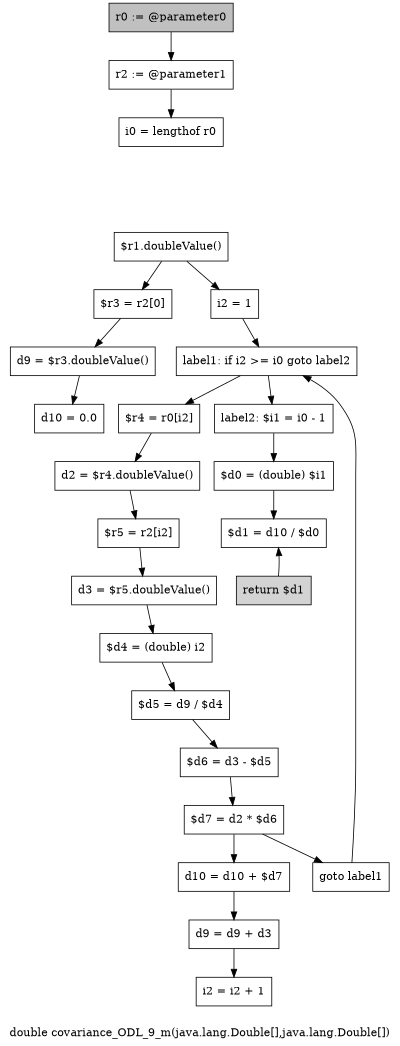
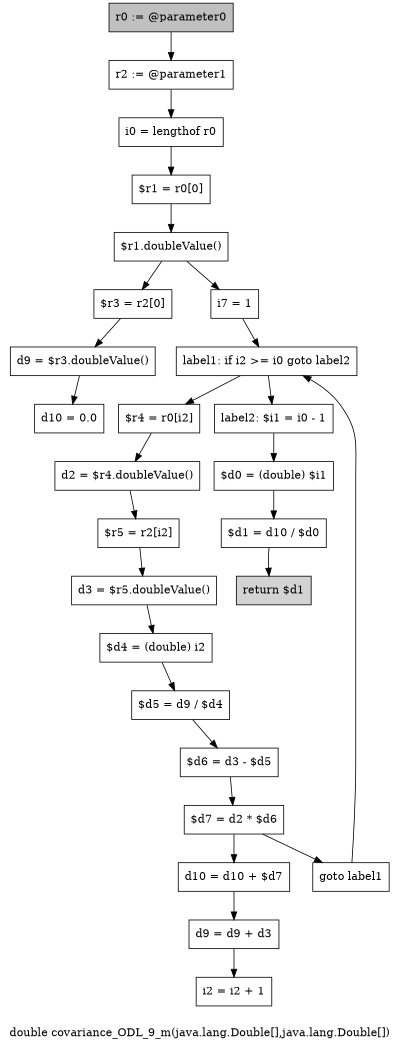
  digraph {
    label="double covariance_ODL_9_m(java.lang.Double[],java.lang.Double[])"
    node [shape=box]
    n1 [fillcolor=gray label="r0 := @parameter0" style=filled]
    n2 [label="r2 := @parameter1"]
    n3 [label="i0 = lengthof r0"]
+   n4 [label="$r1 = r0[0]"]
    n5 [label="$r1.doubleValue()"]
    n6 [label="$r3 = r2[0]"]
-   n7 [label="i2 = 1"]
+   n7 [label="i7 = 1"]
    n8 [label="d9 = $r3.doubleValue()"]
    n9 [label="d10 = 0.0"]
    n10 [label="label1: if i2 >= i0 goto label2"]
    n11 [label="$r4 = r0[i2]"]
    n12 [label="label2: $i1 = i0 - 1"]
    n13 [label="d2 = $r4.doubleValue()"]
    n14 [label="$d0 = (double) $i1"]
    n15 [label="$r5 = r2[i2]"]
    n16 [label="$d1 = d10 / $d0"]
    n17 [label="d3 = $r5.doubleValue()"]
    n18 [label="$d4 = (double) i2"]
    n19 [label="$d5 = d9 / $d4"]
    n20 [label="$d6 = d3 - $d5"]
    n21 [label="$d7 = d2 * $d6"]
    n22 [label="d10 = d10 + $d7"]
    n23 [label="goto label1"]
    n24 [label="d9 = d9 + d3"]
    n25 [label="i2 = i2 + 1"]
    n26 [fillcolor=lightgray label="return $d1" style=filled]
    n1 -> n2
    n2 -> n3
+   n3 -> n4
+   n4 -> n5
    n5 -> n6
    n5 -> n7
    n6 -> n8
    n7 -> n10
    n8 -> n9
    n10 -> n11
    n10 -> n12
    n11 -> n13
    n12 -> n14
    n13 -> n15
    n14 -> n16
    n15 -> n17
-   n26 -> n16
+   n16 -> n26
    n17 -> n18
    n18 -> n19
    n19 -> n20
    n20 -> n21
    n21 -> n22
    n21 -> n23
    n22 -> n24
    n23 -> n10
    n24 -> n25
  }
